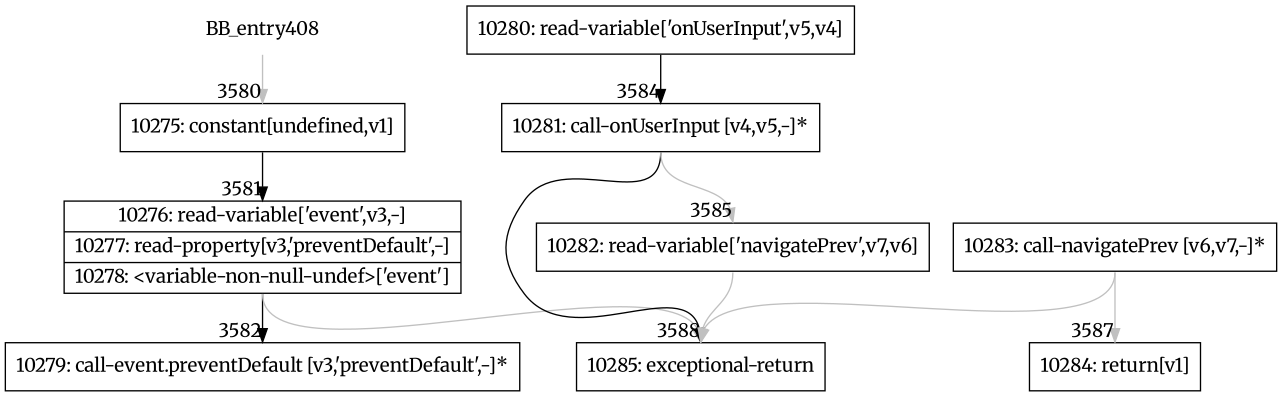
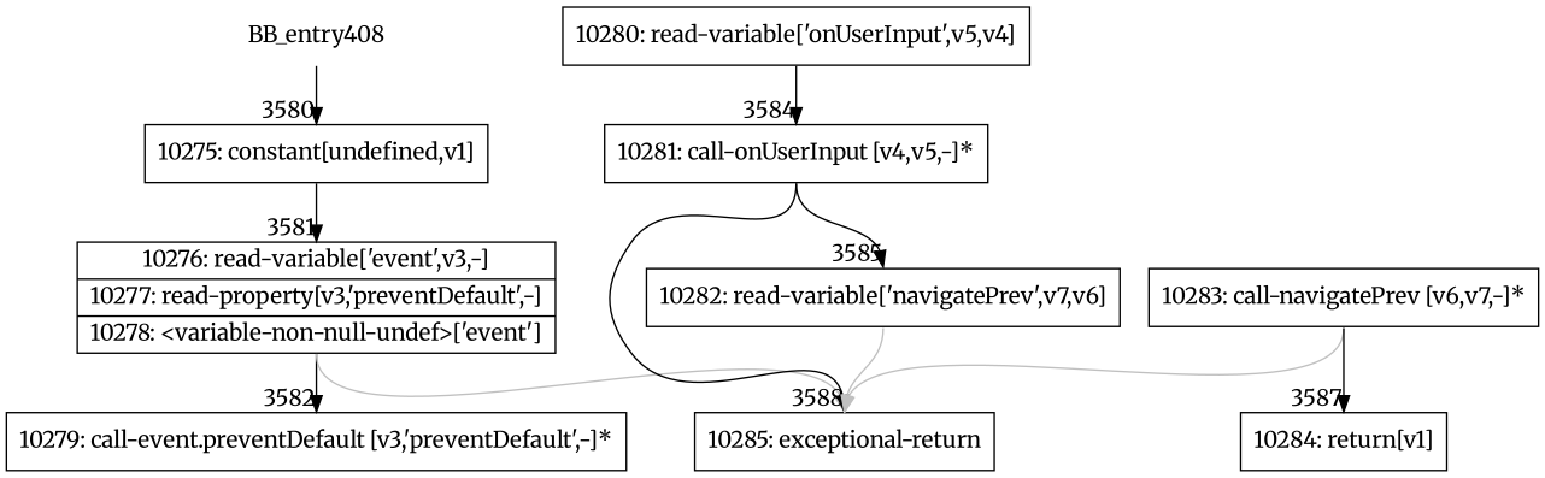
  digraph {
    fontname=Merriweather
    rankdir=TD
    node [fontname=Merriweather shape=record]
    edge [fontname=Merriweather headport=n tailport=s]
    n1 [label=BB_entry408 shape=none]
    n2 [label="{10275: constant[undefined,v1]}"]
    n3 [label="{10276: read-variable['event',v3,-]|10277: read-property[v3,'preventDefault',-]|10278: \<variable-non-null-undef\>['event']}"]
    n4 [label="{10279: call-event.preventDefault [v3,'preventDefault',-]*}"]
    n5 [label="{10285: exceptional-return}"]
    n6 [label="{10280: read-variable['onUserInput',v5,v4]}"]
    n7 [label="{10281: call-onUserInput [v4,v5,-]*}"]
    n8 [label="{10282: read-variable['navigatePrev',v7,v6]}"]
    n9 [label="{10283: call-navigatePrev [v6,v7,-]*}"]
    n10 [label="{10284: return[v1]}"]
-   n1 -> n2 [headlabel="    3580" color=gray]
+   n1 -> n2 [headlabel="    3580"]
    n2 -> n3 [headlabel="      3581"]
    n3 -> n4 [headlabel="      3582"]
    n3 -> n5 [color=gray headlabel="      3588"]
    n6 -> n7 [headlabel="      3584"]
    n7 -> n5 [color=black]
-   n7 -> n8 [headlabel="      3585" color=gray]
+   n7 -> n8 [headlabel="      3585"]
    n8 -> n5 [color=gray]
    n9 -> n5 [color=gray]
-   n9 -> n10 [headlabel="      3587" color=gray]
+   n9 -> n10 [headlabel="      3587"]
  }
